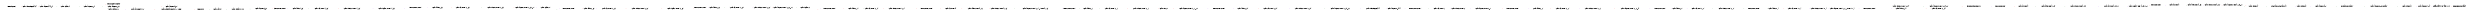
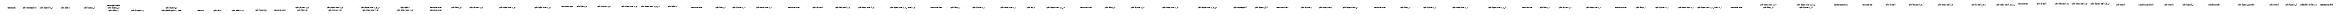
  digraph {
    rankdir=LR
    node [color=darkgreen shape=folder]
    edge [color=red]
    n1 [label="(<operator>.assignment,a1[148] = v4)"]
    n2 [label="(<operator>.logicalNot,!v4)" shape=parallelogram]
    n3 [label="(<operator>.assignment,v6 = v4)" shape=parallelogram]
    n4 [color=purple label="(<operator>.indirectIndexAccess,a1[148])"]
    n5 [label="(UNKNOWN,unsigned int,unsigned int)"]
    n6 [label="(<operator>.assignment,v8 = 512)" shape=house]
    n7 [label="(<operator>.subtraction,v7 - 8)" shape=house]
    n8 [color=purple label="(<operator>.assignment,v9 = 512)" shape=trapezium]
    n9 [label="(<operator>.greaterThan,(unsigned int)(v7 - 8) > 0xFFB0)" shape=parallelogram]
    n10 [label="(UNKNOWN,int,int)" shape=parallelogram]
    n11 [label="(<operator>.cast,(int)v7)" shape=house]
    n12 [label="(<operator>.cast,(unsigned int)(v7 - 8))" shape=house]
    n13 [label="(<operator>.lessThan,(int)v7 < 512)" shape=house]
    n14 [label="(<operator>.assignment,v9 = 512)" shape=house]
    n15 [label="(UNKNOWN,_QWORD *,_QWORD *)"]
    n16 [label="(<operator>.addition,v4 + 352)" shape=house]
    n17 [label="(<operator>.logicalNot,!*(_QWORD *)(v4 + 352))" shape=trapezium]
    n18 [label="(UNKNOWN,_QWORD *,_QWORD *)" shape=house]
    n19 [label="(UNKNOWN,_QWORD *,_QWORD *)" shape=parallelogram]
-   n20 [color=purple label="(<operator>.addition,v6 + 352)" shape=house]
    n21 [label="(<operator>.addition,v6 + 360)"]
    n22 [label="(<operator>.indirection,*(_QWORD *)(v4 + 352))" shape=trapezium]
    n23 [label="(<operator>.cast,(_QWORD *)(v4 + 352))" shape=house]
    n24 [label="(<operator>.assignment,*(_QWORD *)(v6 + 352) = v11)"]
    n25 [color=purple label="(<operator>.logicalNot,!v11)" shape=house]
    n26 [color=purple label="(<operator>.indirection,*(_QWORD *)(v6 + 352))" shape=parallelogram]
    n27 [color=purple label="(<operator>.cast,(_QWORD *)(v6 + 352))" shape=trapezium]
    n28 [color=purple label="(<operator>.logicalNot,!*(_QWORD *)(v6 + 360))" shape=trapezium]
    n29 [label="(UNKNOWN,_QWORD *,_QWORD *)"]
    n30 [color=purple label="(UNKNOWN,_DWORD *,_DWORD *)" shape=parallelogram]
    n31 [color=purple label="(<operator>.addition,v6 + 360)"]
    n32 [label="(<operator>.addition,v6 + 24)" shape=house]
    n33 [label="(<operator>.indirection,*(_QWORD *)(v6 + 360))" shape=parallelogram]
    n34 [color=purple label="(<operator>.cast,(_QWORD *)(v6 + 360))" shape=house]
    n35 [label="(<operator>.assignment,*(_QWORD *)(v6 + 360) = v12)"]
    n36 [label="(<operator>.logicalNot,!v12)" shape=trapezium]
    n37 [label="(<operator>.indirection,*(_QWORD *)(v6 + 360))"]
    n38 [label="(<operator>.cast,(_QWORD *)(v6 + 360))" shape=parallelogram]
    n39 [color=purple label="(<operator>.assignment,*(_DWORD *)(v6 + 24) = *((_DWORD *)a1 + 156))" shape=parallelogram]
    n40 [label="(UNKNOWN,_DWORD *,_DWORD *)"]
    n41 [color=purple label="(<operator>.addition,v6 + 8)" shape=trapezium]
    n42 [label="(<operator>.indirection,*(_DWORD *)(v6 + 24))" shape=trapezium]
    n43 [label="(UNKNOWN,_DWORD *,_DWORD *)" shape=trapezium]
    n44 [label="(<operator>.cast,(_DWORD *)a1)" shape=house]
    n45 [color=purple label="(<operator>.cast,(_DWORD *)(v6 + 24))"]
    n46 [color=purple label="(<operator>.indirection,*((_DWORD *)a1 + 156))"]
    n47 [color=purple label="(<operator>.addition,(_DWORD *)a1 + 156)" shape=house]
    n48 [label="(<operator>.assignment,*(_DWORD *)(v6 + 8) = -100)" shape=trapezium]
    n49 [color=purple label="(UNKNOWN,_DWORD *,_DWORD *)" shape=house]
    n50 [label="(<operator>.addition,v6 + 340)" shape=parallelogram]
    n51 [label="(<operator>.indirection,*(_DWORD *)(v6 + 8))" shape=parallelogram]
    n52 [label="(<operator>.minus,-100)"]
    n53 [label="(<operator>.cast,(_DWORD *)(v6 + 8))" shape=house]
    n54 [color=purple label="(<operator>.assignment,*(_DWORD *)(v6 + 340) = 512)" shape=trapezium]
    n55 [color=purple label="(<operator>.indirectIndexAccess,a1[14])" shape=house]
    n56 [label="(<operator>.assignment,v10 = a1[14])"]
    n57 [color=purple label="(<operator>.indirection,*(_DWORD *)(v6 + 340))" shape=trapezium]
    n58 [label="(<operator>.cast,(_DWORD *)(v6 + 340))" shape=parallelogram]
    n59 [label="(UNKNOWN,_DWORD *,_DWORD *)" shape=trapezium]
    n60 [color=purple label="(<operator>.cast,(_DWORD *)v6)" shape=house]
    n61 [label="(<operator>.assignment,*(_DWORD *)v6 = 0)" shape=trapezium]
    n62 [label="(UNKNOWN,_QWORD *,_QWORD *)" shape=parallelogram]
    n63 [color=purple label="(<operator>.addition,v6 + 16)" shape=parallelogram]
    n64 [label="(<operator>.indirection,*(_DWORD *)v6)"]
    n65 [label="(<operator>.assignment,*(_QWORD *)(v6 + 16) = a1)" shape=parallelogram]
    n66 [color=purple label="(UNKNOWN,_WORD *,_WORD *)" shape=house]
    n67 [label="(<operator>.addition,v6 + 72)"]
    n68 [color=purple label="(<operator>.indirection,*(_QWORD *)(v6 + 16))" shape=parallelogram]
    n69 [label="(<operator>.cast,(_QWORD *)(v6 + 16))" shape=house]
    n70 [color=purple label="(<operator>.assignment,*(_WORD *)(v6 + 72) = *(_DWORD *)(v10 + 4))"]
    n71 [color=purple label="(UNKNOWN,_DWORD *,_DWORD *)" shape=parallelogram]
    n72 [color=purple label="(<operator>.addition,v6 + 344)" shape=parallelogram]
    n73 [label="(<operator>.indirection,*(_WORD *)(v6 + 72))" shape=house]
    n74 [label="(UNKNOWN,_DWORD *,_DWORD *)" shape=trapezium]
    n75 [color=purple label="(<operator>.addition,v10 + 4)"]
    n76 [color=purple label="(<operator>.cast,(_WORD *)(v6 + 72))" shape=trapezium]
    n77 [label="(<operator>.indirection,*(_DWORD *)(v10 + 4))"]
    n78 [label="(<operator>.cast,(_DWORD *)(v10 + 4))" shape=trapezium]
    n79 [label="(<operator>.assignment,*(_DWORD *)(v6 + 344) = v8)" shape=parallelogram]
    n80 [label="(tftp_set_timeouts,tftp_set_timeouts(v6))" shape=parallelogram]
    n81 [color=purple label="(UNKNOWN,_BYTE *,_BYTE *)" shape=trapezium]
    n82 [label="(<operator>.indirection,*(_DWORD *)(v6 + 344))" shape=parallelogram]
    n83 [label="(<operator>.cast,(_DWORD *)(v6 + 344))" shape=house]
    n84 [color=purple label="(<operator>.cast,(_BYTE *)a1)" shape=parallelogram]
    n85 [color=purple label="(<operator>.notEquals,(*((_BYTE *)a1 + 895) & 2) != 0)"]
    n86 [color=purple label="(UNKNOWN,_BYTE *,_BYTE *)"]
    n87 [label="(<operator>.indirection,*a1)" shape=house]
    n88 [color=purple label="(<operator>.cast,(_BYTE *)a1)" shape=parallelogram]
    n89 [label="(Curl_pgrsStartNow,Curl_pgrsStartNow(*a1))" shape=trapezium]
    n90 [color=purple label="(<operator>.and,*((_BYTE *)a1 + 895) & 2)" shape=parallelogram]
    n91 [label="(<operator>.indirection,*((_BYTE *)a1 + 895))" shape=parallelogram]
    n92 [label="(<operator>.addition,(_BYTE *)a1 + 895)" shape=house]
    n93 [color=purple label="(<operators>.assignmentOr,*((_BYTE *)a1 + 895) |= 2u)"]
    n94 [label="(<operator>.indirection,*((_BYTE *)a1 + 895))"]
    n95 [label="(<operator>.addition,(_BYTE *)a1 + 895)"]
    n96 [label="(<operator>.indirection,*a2)"]
    n97 [label="(<operator>.assignment,*a2 = 1)" shape=parallelogram]
    n98 [label="(__errno_location,__errno_location())" shape=parallelogram]
    n99 [color=purple label="(<operator>.assignment,v13 = __errno_location())" shape=parallelogram]
    n100 [label="(<operator>.indirection,*a1)" shape=house]
    n101 [label="(<operator>.assignment,v14 = *a1)"]
    n102 [color=purple label="(Curl_failf,Curl_failf(v14, \"bind() failed; %s\", v15))"]
    n103 [color=purple label="(METHOD_RETURN,__int64 __fastcall)"]
    n104 [label="(METHOD,tftp_connect)" shape=trapezium]
    n1 -> n2 [color=darkgreen]
    n2 -> n3 [color=darkgreen]
    n3 -> n5
    n3 -> n6 [color=darkgreen]
    n3 -> n7 [color=darkgreen]
    n4 -> n1
    n6 -> n8
    n7 -> n12 [color=purple]
    n8 -> n15
    n9 -> n10
    n10 -> n11 [color=darkgreen]
    n11 -> n13 [color=darkgreen]
    n12 -> n9
    n13 -> n14 [color=darkgreen]
    n13 -> n15 [color=darkgreen]
    n14 -> n15
    n15 -> n16 [color=purple]
    n16 -> n23 [color=darkgreen]
    n17 -> n18 [color=purple]
    n17 -> n19 [color=darkgreen]
-   n18 -> n20 [color=purple]
    n19 -> n21
-   n20 -> n27
    n21 -> n34 [color=purple]
    n22 -> n17 [color=purple]
    n23 -> n22
    n24 -> n25 [color=purple]
    n25 -> n19 [color=purple]
    n26 -> n24
    n27 -> n26 [color=darkgreen]
    n28 -> n29
    n28 -> n30
    n29 -> n31 [color=purple]
    n30 -> n32
    n31 -> n38 [color=darkgreen]
    n32 -> n45 [color=darkgreen]
    n33 -> n28
    n34 -> n33
    n35 -> n36 [color=darkgreen]
    n36 -> n30 [color=purple]
    n37 -> n35
    n38 -> n37 [color=purple]
    n39 -> n40 [color=purple]
    n40 -> n41 [color=darkgreen]
    n41 -> n53 [color=darkgreen]
    n42 -> n43
    n43 -> n44
    n44 -> n47
    n45 -> n42
    n46 -> n39 [color=darkgreen]
    n47 -> n46
    n48 -> n49 [color=purple]
    n49 -> n50 [color=purple]
    n50 -> n58
    n51 -> n52
    n52 -> n48
    n53 -> n51
    n54 -> n55 [color=purple]
    n55 -> n56 [color=purple]
    n56 -> n59 [color=purple]
    n57 -> n54 [color=darkgreen]
    n58 -> n57 [color=purple]
    n59 -> n60 [color=darkgreen]
    n60 -> n64 [color=purple]
    n61 -> n62
    n62 -> n63 [color=purple]
    n63 -> n69
    n64 -> n61 [color=purple]
    n65 -> n66 [color=purple]
    n66 -> n67 [color=purple]
    n67 -> n76 [color=purple]
    n68 -> n65
    n69 -> n68 [color=purple]
    n70 -> n71 [color=purple]
    n71 -> n72 [color=purple]
    n72 -> n83
    n73 -> n74 [color=darkgreen]
    n74 -> n75 [color=darkgreen]
    n75 -> n78
    n76 -> n73 [color=darkgreen]
    n77 -> n70 [color=purple]
    n78 -> n77 [color=purple]
    n79 -> n80
    n80 -> n81 [color=purple]
    n81 -> n84
    n82 -> n79 [color=darkgreen]
    n82 -> n83
    n84 -> n92 [color=darkgreen]
    n85 -> n86
    n85 -> n87 [color=darkgreen]
    n86 -> n88 [color=purple]
    n87 -> n89 [color=darkgreen]
    n88 -> n95 [color=darkgreen]
    n89 -> n96 [color=purple]
    n90 -> n85 [color=purple]
    n91 -> n90 [color=purple]
    n92 -> n91 [color=darkgreen]
    n93 -> n87
    n94 -> n93
    n95 -> n94 [color=purple]
    n96 -> n97 [color=purple]
    n97 -> n98 [color=darkgreen]
    n98 -> n99 [color=darkgreen]
    n99 -> n100 [color=darkgreen]
    n100 -> n101 [color=purple]
    n101 -> n102 [color=purple]
    n102 -> n103
    n104 -> n4
  }
